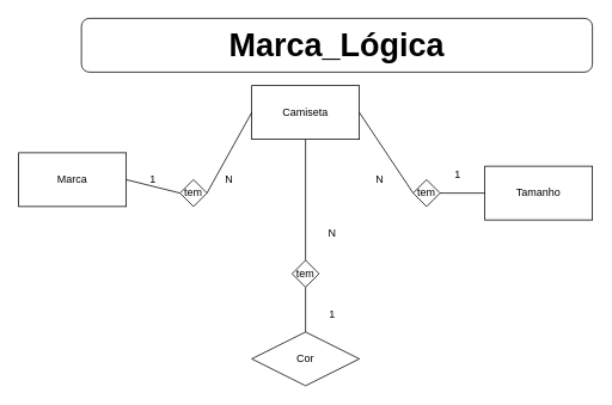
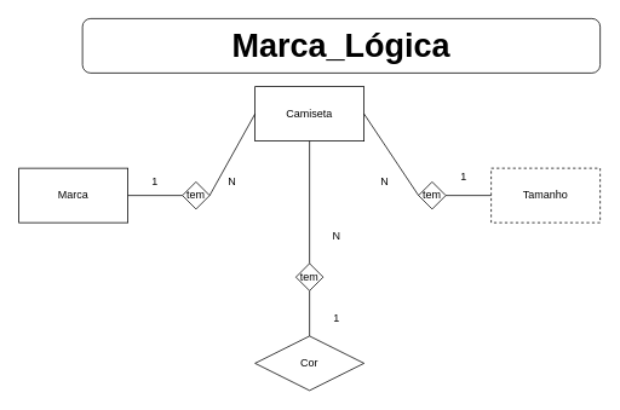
  <mxCell id="0" />
  <mxCell id="1" parent="0" />
  <mxCell id="2" value="&lt;b&gt;&lt;font style=&quot;font-size: 36px&quot;&gt;Marca_Lógica&lt;/font&gt;&lt;/b&gt;" style="rounded=1;whiteSpace=wrap;html=1;" vertex="1" parent="1"><mxGeometry x="90" y="20" width="570" height="60" as="geometry" /></mxCell>
  <mxCell id="3" value="Camiseta" style="rounded=0;whiteSpace=wrap;html=1;" vertex="1" parent="1"><mxGeometry x="280" y="95" width="120" height="60" as="geometry" /></mxCell>
- <mxCell id="4" value="Tamanho" style="rounded=0;whiteSpace=wrap;html=1;" vertex="1" parent="1"><mxGeometry x="540" y="185" width="120" height="60" as="geometry" /></mxCell>
- <mxCell id="5" value="Marca" style="rounded=0;whiteSpace=wrap;html=1;" vertex="1" parent="1"><mxGeometry x="20" y="170" width="120" height="60" as="geometry" /></mxCell>
+ <mxCell id="4" value="Tamanho" style="rounded=0;whiteSpace=wrap;html=1;dashed=1;" vertex="1" parent="1"><mxGeometry x="540" y="185" width="120" height="60" as="geometry" /></mxCell>
+ <mxCell id="5" value="Marca" style="rounded=0;whiteSpace=wrap;html=1;" vertex="1" parent="1"><mxGeometry x="20" y="185" width="120" height="60" as="geometry" /></mxCell>
  <mxCell id="6" value="Cor" style="rhombus;whiteSpace=wrap;html=1;" vertex="1" parent="1"><mxGeometry x="280" y="370" width="120" height="60" as="geometry" /></mxCell>
  <mxCell id="7" value="tem" style="rhombus;whiteSpace=wrap;html=1;" vertex="1" parent="1"><mxGeometry x="200" y="200" width="30" height="30" as="geometry" /></mxCell>
  <mxCell id="8" value="tem" style="rhombus;whiteSpace=wrap;html=1;" vertex="1" parent="1"><mxGeometry x="325" y="290" width="30" height="30" as="geometry" /></mxCell>
  <mxCell id="9" value="tem" style="rhombus;whiteSpace=wrap;html=1;" vertex="1" parent="1"><mxGeometry x="460" y="200" width="30" height="30" as="geometry" /></mxCell>
  <mxCell id="10" value="" style="endArrow=none;html=1;entryX=0;entryY=0.5;entryDx=0;entryDy=0;exitX=1;exitY=0.5;exitDx=0;exitDy=0;" edge="1" parent="1" source="7" target="3"><mxGeometry width="50" height="50" relative="1" as="geometry"><mxPoint x="20" y="570" as="sourcePoint" /><mxPoint x="70" y="520" as="targetPoint" /></mxGeometry></mxCell>
  <mxCell id="11" value="" style="endArrow=none;html=1;entryX=0;entryY=0.5;entryDx=0;entryDy=0;exitX=1;exitY=0.5;exitDx=0;exitDy=0;" edge="1" parent="1" source="5" target="7"><mxGeometry width="50" height="50" relative="1" as="geometry"><mxPoint x="20" y="570" as="sourcePoint" /><mxPoint x="70" y="520" as="targetPoint" /></mxGeometry></mxCell>
  <mxCell id="12" value="" style="endArrow=none;html=1;entryX=0;entryY=0.5;entryDx=0;entryDy=0;exitX=1;exitY=0.5;exitDx=0;exitDy=0;" edge="1" parent="1" source="3" target="9"><mxGeometry width="50" height="50" relative="1" as="geometry"><mxPoint x="20" y="570" as="sourcePoint" /><mxPoint x="70" y="520" as="targetPoint" /></mxGeometry></mxCell>
  <mxCell id="13" value="" style="endArrow=none;html=1;entryX=0;entryY=0.5;entryDx=0;entryDy=0;exitX=1;exitY=0.5;exitDx=0;exitDy=0;" edge="1" parent="1" source="9" target="4"><mxGeometry width="50" height="50" relative="1" as="geometry"><mxPoint x="20" y="570" as="sourcePoint" /><mxPoint x="70" y="520" as="targetPoint" /></mxGeometry></mxCell>
  <mxCell id="14" value="" style="endArrow=none;html=1;entryX=0.5;entryY=1;entryDx=0;entryDy=0;exitX=0.5;exitY=0;exitDx=0;exitDy=0;" edge="1" parent="1" source="8" target="3"><mxGeometry width="50" height="50" relative="1" as="geometry"><mxPoint x="20" y="470" as="sourcePoint" /><mxPoint x="70" y="420" as="targetPoint" /></mxGeometry></mxCell>
  <mxCell id="15" value="" style="endArrow=none;html=1;entryX=0.5;entryY=1;entryDx=0;entryDy=0;exitX=0.5;exitY=0;exitDx=0;exitDy=0;" edge="1" parent="1" source="6" target="8"><mxGeometry width="50" height="50" relative="1" as="geometry"><mxPoint x="20" y="470" as="sourcePoint" /><mxPoint x="70" y="420" as="targetPoint" /></mxGeometry></mxCell>
  <mxCell id="16" value="1" style="text;html=1;strokeColor=none;fillColor=none;align=center;verticalAlign=middle;whiteSpace=wrap;rounded=0;" vertex="1" parent="1"><mxGeometry x="150" y="190" width="40" height="20" as="geometry" /></mxCell>
  <mxCell id="17" value="1" style="text;html=1;strokeColor=none;fillColor=none;align=center;verticalAlign=middle;whiteSpace=wrap;rounded=0;" vertex="1" parent="1"><mxGeometry x="350" y="340" width="40" height="20" as="geometry" /></mxCell>
  <mxCell id="18" value="1" style="text;html=1;strokeColor=none;fillColor=none;align=center;verticalAlign=middle;whiteSpace=wrap;rounded=0;" vertex="1" parent="1"><mxGeometry x="490" y="185" width="40" height="20" as="geometry" /></mxCell>
  <mxCell id="19" value="N" style="text;html=1;strokeColor=none;fillColor=none;align=center;verticalAlign=middle;whiteSpace=wrap;rounded=0;" vertex="1" parent="1"><mxGeometry x="403" y="190" width="40" height="20" as="geometry" /></mxCell>
  <mxCell id="20" value="N" style="text;html=1;strokeColor=none;fillColor=none;align=center;verticalAlign=middle;whiteSpace=wrap;rounded=0;" vertex="1" parent="1"><mxGeometry x="350" y="250" width="40" height="20" as="geometry" /></mxCell>
  <mxCell id="21" value="N" style="text;html=1;strokeColor=none;fillColor=none;align=center;verticalAlign=middle;whiteSpace=wrap;rounded=0;" vertex="1" parent="1"><mxGeometry x="235" y="190" width="40" height="20" as="geometry" /></mxCell>
